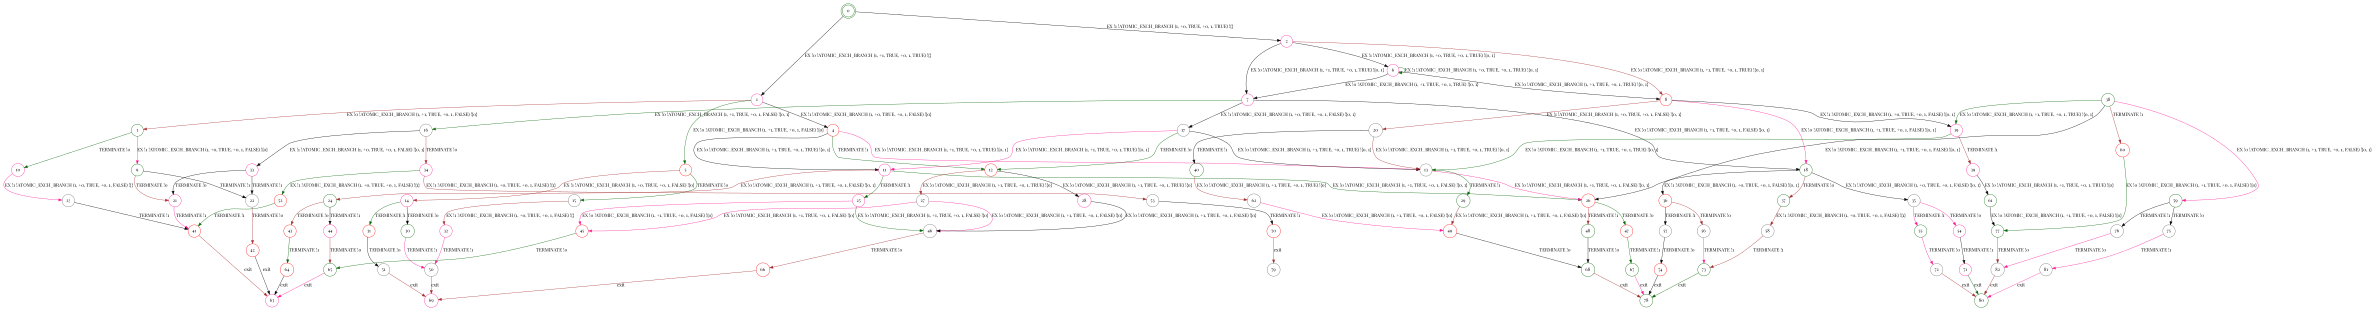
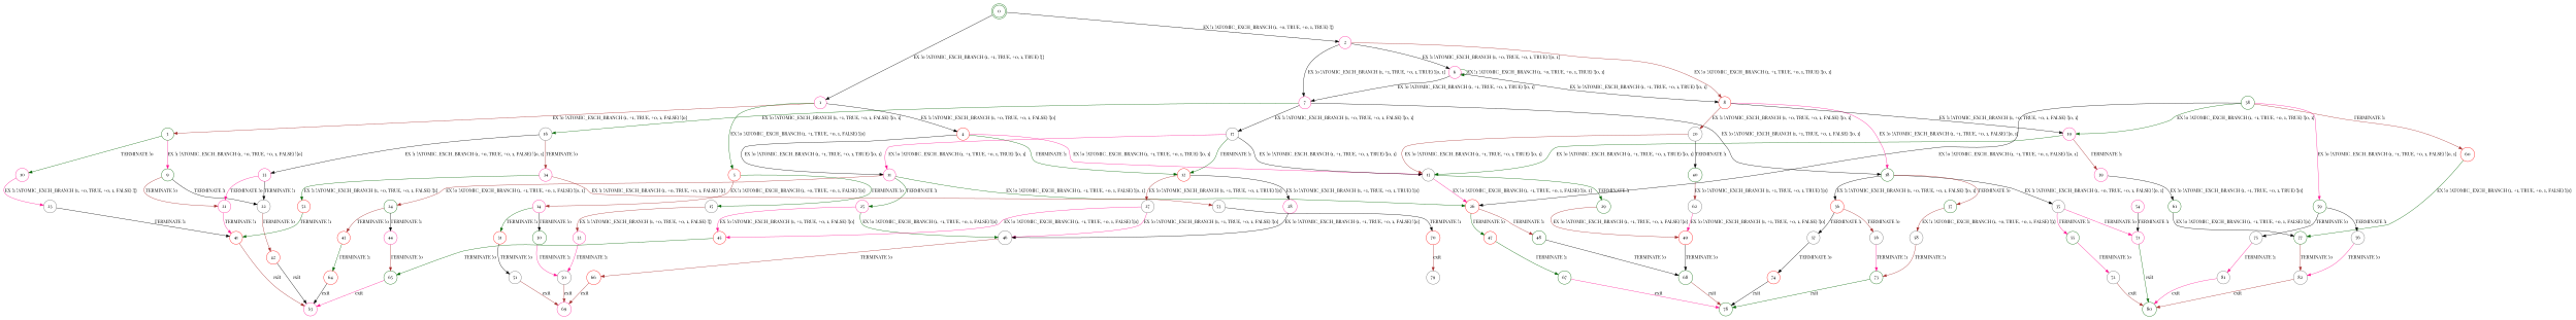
  digraph {
    fontname="Playfair Display"
    node [color=gray40 fontname="Playfair Display" shape=circle]
    edge [color=black fontname="Playfair Display"]
    0 [color=darkgreen peripheries=2]
    1 [color=deeppink]
    2 [color=deeppink]
    3 [color=darkgreen]
    4 [color=red]
    5 [color=red]
    6 [color=deeppink]
    7 [color=deeppink]
    8 [color=red]
    9 [color=darkgreen]
    10 [color=deeppink]
    11 [color=deeppink]
    12 [color=red]
    13
    14 [color=deeppink]
    15
    16
    17
    18 [color=darkgreen]
    19 [color=deeppink]
    20
    21 [color=deeppink]
    22
    23
    24 [color=darkgreen]
    25 [color=deeppink]
    26 [color=red]
    27
    28 [color=deeppink]
    29 [color=darkgreen]
    30 [color=darkgreen]
    31 [color=red]
    32 [color=deeppink]
    33 [color=deeppink]
    34 [color=deeppink]
    35
    36 [color=red]
    37 [color=darkgreen]
    39 [color=deeppink]
    40 [color=darkgreen]
    41 [color=red]
    42 [color=red]
    43 [color=red]
    44 [color=deeppink]
    45 [color=red]
    46
    47 [color=red]
    48 [color=darkgreen]
    49 [color=red]
    50
    51
    52 [color=red]
    53
    54 [color=deeppink]
    55 [color=darkgreen]
    56
    57
    58
    38 [color=darkgreen]
    59 [color=darkgreen]
    60 [color=red]
    61 [color=darkgreen]
    62
    63 [color=deeppink]
    64 [color=red]
    65 [color=darkgreen]
    66 [color=red]
    67 [color=darkgreen]
    68 [color=darkgreen]
    69 [color=deeppink]
    70 [color=red]
    71 [color=deeppink]
    72
    73 [color=darkgreen]
    74 [color=red]
    75
    76
    77 [color=darkgreen]
    78 [color=darkgreen]
    79
    80 [color=darkgreen]
    81
    82
    0 -> 1 [label="EX !0 !ATOMIC_EXCH_BRANCH (1, +1, TRUE, +0, 1, TRUE) !{}"]
    0 -> 2 [label="EX !1 !ATOMIC_EXCH_BRANCH (1, +0, TRUE, +0, 1, TRUE) !{}"]
    1 -> 3 [color=brown label="EX !0 !ATOMIC_EXCH_BRANCH (1, +1, TRUE, +0, 1, FALSE) !{0}"]
    1 -> 4 [label="EX !1 !ATOMIC_EXCH_BRANCH (1, +0, TRUE, +0, 1, FALSE) !{0}"]
    1 -> 5 [color=darkgreen label="EX !0 !ATOMIC_EXCH_BRANCH (1, +1, TRUE, +0, 1, FALSE) !{0}"]
    2 -> 6 [label="EX !1 !ATOMIC_EXCH_BRANCH (1, +0, TRUE, +0, 1, TRUE) !{0, 1}"]
    2 -> 7 [label="EX !0 !ATOMIC_EXCH_BRANCH (1, +1, TRUE, +0, 1, TRUE) !{0, 1}"]
    2 -> 8 [color=brown label="EX !0 !ATOMIC_EXCH_BRANCH (1, +1, TRUE, +0, 1, TRUE) !{0, 1}"]
    3 -> 9 [color=deeppink label="EX !1 !ATOMIC_EXCH_BRANCH (1, +0, TRUE, +0, 1, FALSE) !{0}"]
    3 -> 10 [color=darkgreen label="TERMINATE !0"]
    4 -> 11 [label="EX !0 !ATOMIC_EXCH_BRANCH (1, +1, TRUE, +0, 1, TRUE) !{0, 1}"]
    4 -> 12 [color=darkgreen label="TERMINATE !1"]
    4 -> 13 [color=deeppink label="EX !0 !ATOMIC_EXCH_BRANCH (1, +1, TRUE, +0, 1, TRUE) !{0, 1}"]
    5 -> 14 [color=brown label="EX !1 !ATOMIC_EXCH_BRANCH (1, +0, TRUE, +0, 1, FALSE) !{0}"]
    5 -> 15 [color=darkgreen label="TERMINATE !0"]
    6 -> 6 [color=darkgreen label="EX !1 !ATOMIC_EXCH_BRANCH (1, +0, TRUE, +0, 1, TRUE) !{0, 1}"]
    6 -> 7 [label="EX !0 !ATOMIC_EXCH_BRANCH (1, +1, TRUE, +0, 1, TRUE) !{0, 1}"]
    6 -> 8 [label="EX !0 !ATOMIC_EXCH_BRANCH (1, +1, TRUE, +0, 1, TRUE) !{0, 1}"]
    7 -> 16 [color=darkgreen label="EX !0 !ATOMIC_EXCH_BRANCH (1, +1, TRUE, +0, 1, FALSE) !{0, 1}"]
    7 -> 17 [label="EX !1 !ATOMIC_EXCH_BRANCH (1, +0, TRUE, +0, 1, FALSE) !{0, 1}"]
    7 -> 18 [label="EX !0 !ATOMIC_EXCH_BRANCH (1, +1, TRUE, +0, 1, FALSE) !{0, 1}"]
    8 -> 18 [color=deeppink label="EX !0 !ATOMIC_EXCH_BRANCH (1, +1, TRUE, +0, 1, FALSE) !{0, 1}"]
    8 -> 19 [label="EX !1 !ATOMIC_EXCH_BRANCH (1, +0, TRUE, +0, 1, FALSE) !{0, 1}"]
    8 -> 20 [color=brown label="EX !1 !ATOMIC_EXCH_BRANCH (1, +0, TRUE, +0, 1, FALSE) !{0, 1}"]
    9 -> 21 [color=brown label="TERMINATE !0"]
    9 -> 22 [label="TERMINATE !1"]
    10 -> 23 [color=deeppink label="EX !1 !ATOMIC_EXCH_BRANCH (1, +0, TRUE, +0, 1, FALSE) !{}"]
    11 -> 24 [color=brown label="EX !0 !ATOMIC_EXCH_BRANCH (1, +1, TRUE, +0, 1, FALSE) !{0, 1}"]
    11 -> 25 [color=darkgreen label="TERMINATE !1"]
    11 -> 26 [color=darkgreen label="EX !0 !ATOMIC_EXCH_BRANCH (1, +1, TRUE, +0, 1, FALSE) !{0, 1}"]
    12 -> 27 [color=brown label="EX !0 !ATOMIC_EXCH_BRANCH (1, +1, TRUE, +0, 1, TRUE) !{0}"]
    12 -> 28 [label="EX !0 !ATOMIC_EXCH_BRANCH (1, +1, TRUE, +0, 1, TRUE) !{0}"]
    13 -> 26 [color=deeppink label="EX !0 !ATOMIC_EXCH_BRANCH (1, +1, TRUE, +0, 1, FALSE) !{0, 1}"]
    13 -> 29 [color=darkgreen label="TERMINATE !1"]
    14 -> 30 [label="TERMINATE !0"]
    14 -> 31 [color=darkgreen label="TERMINATE !1"]
    15 -> 32 [color=brown label="EX !1 !ATOMIC_EXCH_BRANCH (1, +0, TRUE, +0, 1, FALSE) !{}"]
    16 -> 33 [label="EX !1 !ATOMIC_EXCH_BRANCH (1, +0, TRUE, +0, 1, FALSE) !{0, 1}"]
    16 -> 34 [color=brown label="TERMINATE !0"]
    17 -> 11 [color=deeppink label="EX !0 !ATOMIC_EXCH_BRANCH (1, +1, TRUE, +0, 1, TRUE) !{0, 1}"]
-   17 -> 12 [color=darkgreen label="TERMINATE !0"]
+   17 -> 12 [color=darkgreen label="TERMINATE !1"]
    17 -> 13 [label="EX !0 !ATOMIC_EXCH_BRANCH (1, +1, TRUE, +0, 1, TRUE) !{0, 1}"]
    18 -> 35 [label="EX !1 !ATOMIC_EXCH_BRANCH (1, +0, TRUE, +0, 1, FALSE) !{0, 1}"]
    18 -> 36 [label="EX !1 !ATOMIC_EXCH_BRANCH (1, +0, TRUE, +0, 1, FALSE) !{0, 1}"]
    18 -> 37 [color=brown label="TERMINATE !0"]
    19 -> 13 [color=darkgreen label="EX !0 !ATOMIC_EXCH_BRANCH (1, +1, TRUE, +0, 1, TRUE) !{0, 1}"]
    19 -> 39 [color=brown label="TERMINATE !1"]
    20 -> 13 [color=brown label="EX !0 !ATOMIC_EXCH_BRANCH (1, +1, TRUE, +0, 1, TRUE) !{0, 1}"]
    20 -> 40 [label="TERMINATE !1"]
    21 -> 41 [color=deeppink label="TERMINATE !1"]
    22 -> 42 [color=brown label="TERMINATE !0"]
    23 -> 41 [label="TERMINATE !1"]
    24 -> 43 [color=brown label="TERMINATE !0"]
    24 -> 44 [label="TERMINATE !1"]
    25 -> 45 [color=deeppink label="EX !0 !ATOMIC_EXCH_BRANCH (1, +1, TRUE, +0, 1, FALSE) !{0}"]
    25 -> 46 [color=darkgreen label="EX !0 !ATOMIC_EXCH_BRANCH (1, +1, TRUE, +0, 1, FALSE) !{0}"]
    26 -> 47 [color=darkgreen label="TERMINATE !0"]
    26 -> 48 [color=brown label="TERMINATE !1"]
    27 -> 45 [color=deeppink label="EX !0 !ATOMIC_EXCH_BRANCH (1, +1, TRUE, +0, 1, FALSE) !{0}"]
    27 -> 46 [color=deeppink label="EX !0 !ATOMIC_EXCH_BRANCH (1, +1, TRUE, +0, 1, FALSE) !{0}"]
    28 -> 46 [label="EX !0 !ATOMIC_EXCH_BRANCH (1, +1, TRUE, +0, 1, FALSE) !{0}"]
    29 -> 49 [color=brown label="EX !0 !ATOMIC_EXCH_BRANCH (1, +1, TRUE, +0, 1, FALSE) !{0}"]
    30 -> 50 [color=deeppink label="TERMINATE !1"]
    31 -> 51 [label="TERMINATE !0"]
    32 -> 50 [color=deeppink label="TERMINATE !1"]
-   33 -> 21 [label="TERMINATE !0"]
+   33 -> 21 [color=deeppink label="TERMINATE !0"]
    33 -> 22 [label="TERMINATE !1"]
    34 -> 52 [color=darkgreen label="EX !1 !ATOMIC_EXCH_BRANCH (1, +0, TRUE, +0, 1, FALSE) !{1}"]
    34 -> 53 [color=brown label="EX !1 !ATOMIC_EXCH_BRANCH (1, +0, TRUE, +0, 1, FALSE) !{1}"]
-   35 -> 54 [color=deeppink label="TERMINATE !0"]
+   35 -> 71 [color=deeppink label="TERMINATE !0"]
    35 -> 55 [color=deeppink label="TERMINATE !1"]
    36 -> 56 [color=brown label="TERMINATE !0"]
    36 -> 57 [label="TERMINATE !1"]
    37 -> 58 [color=brown label="EX !1 !ATOMIC_EXCH_BRANCH (1, +0, TRUE, +0, 1, FALSE) !{1}"]
    39 -> 61 [label="EX !0 !ATOMIC_EXCH_BRANCH (1, +1, TRUE, +0, 1, TRUE) !{0}"]
    40 -> 62 [color=brown label="EX !0 !ATOMIC_EXCH_BRANCH (1, +1, TRUE, +0, 1, TRUE) !{0}"]
    41 -> 63 [color=brown label=exit]
    42 -> 63 [label=exit]
    43 -> 64 [color=darkgreen label="TERMINATE !1"]
    44 -> 65 [color=brown label="TERMINATE !0"]
    45 -> 65 [color=darkgreen label="TERMINATE !0"]
    46 -> 66 [color=brown label="TERMINATE !0"]
    47 -> 67 [color=darkgreen label="TERMINATE !1"]
    48 -> 68 [label="TERMINATE !0"]
    49 -> 68 [label="TERMINATE !0"]
    50 -> 69 [color=brown label=exit]
    51 -> 69 [color=brown label=exit]
    52 -> 41 [color=darkgreen label="TERMINATE !1"]
    53 -> 70 [label="TERMINATE !1"]
    54 -> 71 [label="TERMINATE !1"]
    55 -> 72 [color=deeppink label="TERMINATE !0"]
    56 -> 73 [color=deeppink label="TERMINATE !1"]
    57 -> 74 [label="TERMINATE !0"]
    58 -> 73 [color=brown label="TERMINATE !1"]
    38 -> 19 [color=darkgreen label="EX !0 !ATOMIC_EXCH_BRANCH (1, +1, TRUE, +0, 1, TRUE) !{0, 1}"]
    38 -> 26 [label="EX !0 !ATOMIC_EXCH_BRANCH (1, +1, TRUE, +0, 1, FALSE) !{0, 1}"]
    38 -> 59 [color=deeppink label="EX !0 !ATOMIC_EXCH_BRANCH (1, +1, TRUE, +0, 1, FALSE) !{0, 1}"]
    38 -> 60 [color=brown label="TERMINATE !1"]
    59 -> 75 [label="TERMINATE !0"]
    59 -> 76 [label="TERMINATE !1"]
    60 -> 77 [color=darkgreen label="EX !0 !ATOMIC_EXCH_BRANCH (1, +1, TRUE, +0, 1, FALSE) !{0}"]
    61 -> 77 [label="EX !0 !ATOMIC_EXCH_BRANCH (1, +1, TRUE, +0, 1, FALSE) !{0}"]
    62 -> 49 [color=deeppink label="EX !0 !ATOMIC_EXCH_BRANCH (1, +1, TRUE, +0, 1, FALSE) !{0}"]
    64 -> 63 [label=exit]
    65 -> 63 [color=deeppink label=exit]
    66 -> 69 [color=brown label=exit]
    67 -> 78 [color=deeppink label=exit]
    68 -> 78 [color=brown label=exit]
    70 -> 79 [color=brown label=exit]
    71 -> 80 [color=darkgreen label=exit]
    72 -> 80 [color=brown label=exit]
    73 -> 78 [color=darkgreen label=exit]
    74 -> 78 [label=exit]
    75 -> 81 [color=deeppink label="TERMINATE !1"]
    76 -> 82 [color=deeppink label="TERMINATE !0"]
    77 -> 82 [color=brown label="TERMINATE !0"]
    81 -> 80 [color=deeppink label=exit]
    82 -> 80 [color=brown label=exit]
  }
